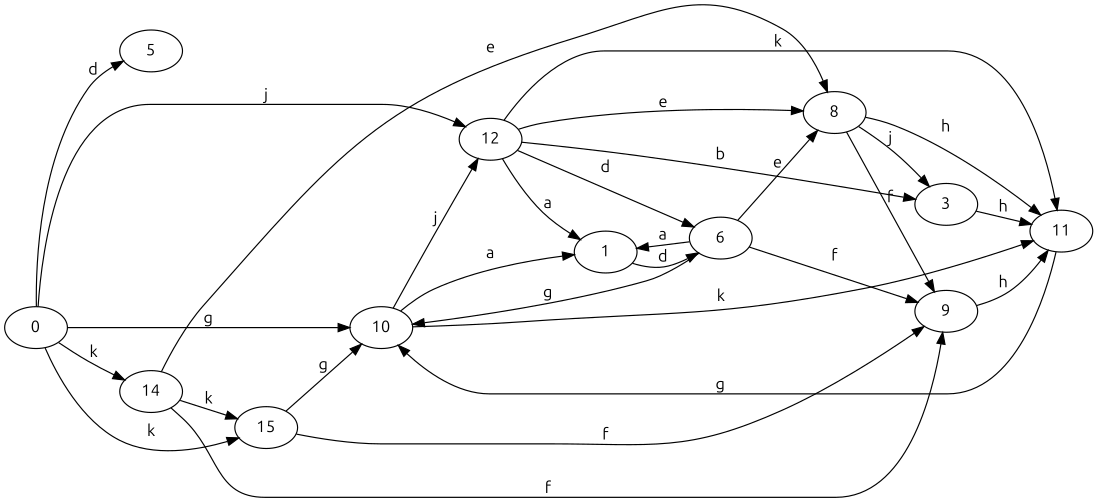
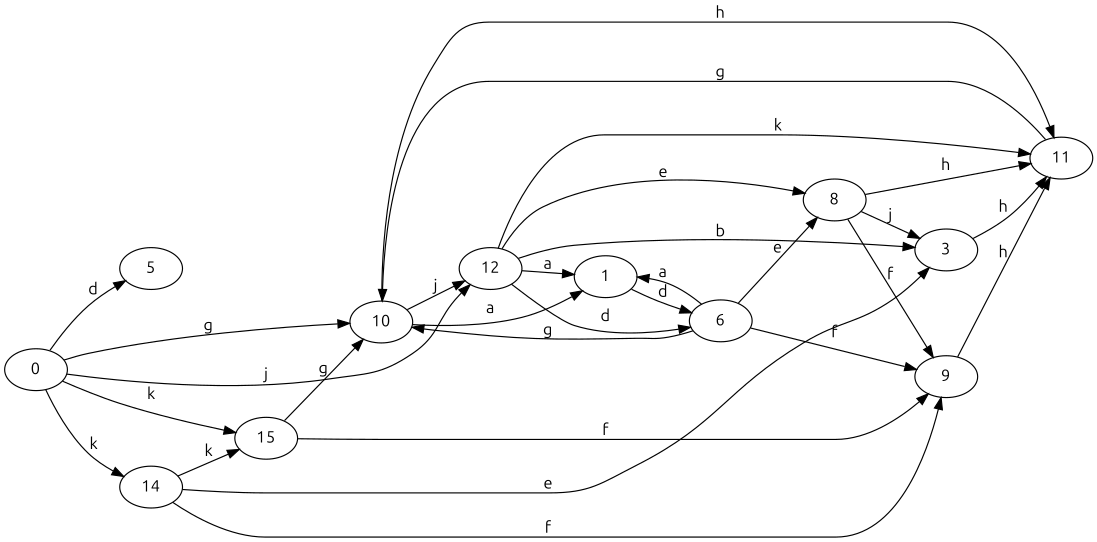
  strict digraph {
    fontname=Ubuntu
    rankdir=LR
    node [fontname=Ubuntu]
    edge [fontname=Ubuntu]
    0
    5
    10
    12
    14
    15
    1
    11
    6
    3
    8
    9
    0 -> 5 [label=d]
    0 -> 10 [label=g]
    0 -> 12 [label=j]
    0 -> 14 [label=k]
    0 -> 15 [label=k]
    10 -> 12 [label=j]
    10 -> 1 [label=a]
-   10 -> 11 [label=k]
+   10 -> 11 [label=h]
    12 -> 1 [label=a]
    12 -> 11 [label=k]
    12 -> 6 [label=d]
    12 -> 3 [label=b]
    12 -> 8 [label=e]
    14 -> 15 [label=k]
-   14 -> 8 [label=e]
+   14 -> 3 [label=e]
    14 -> 9 [label=f]
    15 -> 10 [label=g]
    15 -> 9 [label=f]
    1 -> 6 [label=d]
    11 -> 10 [label=g]
    6 -> 10 [label=g]
    6 -> 1 [label=a]
    6 -> 8 [label=e]
    6 -> 9 [label=f]
    3 -> 11 [label=h]
    8 -> 11 [label=h]
    8 -> 3 [label=j]
    8 -> 9 [label=f]
    9 -> 11 [label=h]
  }
